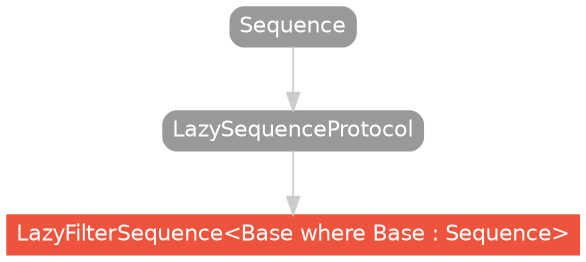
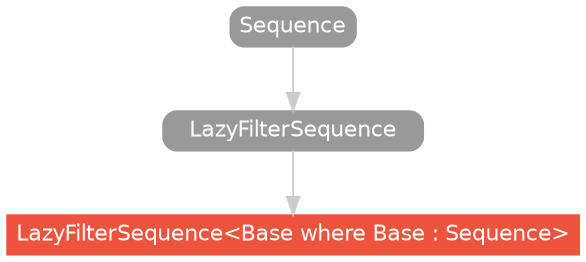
  strict digraph {
    node [color="#999999" fillcolor="#999999" fontcolor=white fontname=Helvetica fontsize=12 margin="0.07,0.05" shape=box style="filled,rounded"]
    edge [color="#cccccc"]
    "LazyFilterSequence<Base where Base : Sequence>" [color="#ee543d" fillcolor="#ee543d" height=0.3 style=filled]
-   LazySequenceProtocol [height=0.3]
+   LazySequenceProtocol [height=0.3 label=LazyFilterSequence]
    Sequence [height=0.3]
    subgraph sub_1 {
      rank=max
      "LazyFilterSequence<Base where Base : Sequence>"
    }
    LazySequenceProtocol -> "LazyFilterSequence<Base where Base : Sequence>"
    Sequence -> LazySequenceProtocol
  }
